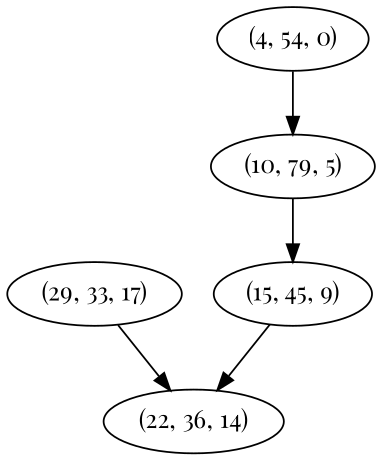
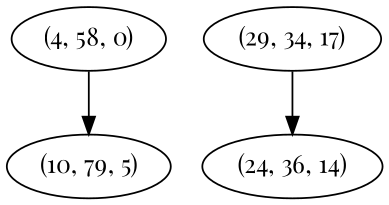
  digraph {
    fontname="Playfair Display"
    node [fontname="Playfair Display"]
    edge [fontname="Playfair Display"]
    n1 [label="(10, 79, 5)"]
-   "(4, 54, 0)"
-   "(15, 45, 9)"
-   "(24, 36, 14)" [label="(22, 36, 14)"]
-   "(29, 33, 17)"
-   n1 -> "(15, 45, 9)"
+   "(4, 54, 0)" [label="(4, 58, 0)"]
+   "(24, 36, 14)"
+   "(29, 33, 17)" [label="(29, 34, 17)"]
    "(4, 54, 0)" -> n1
-   "(15, 45, 9)" -> "(24, 36, 14)"
    "(29, 33, 17)" -> "(24, 36, 14)"
  }
